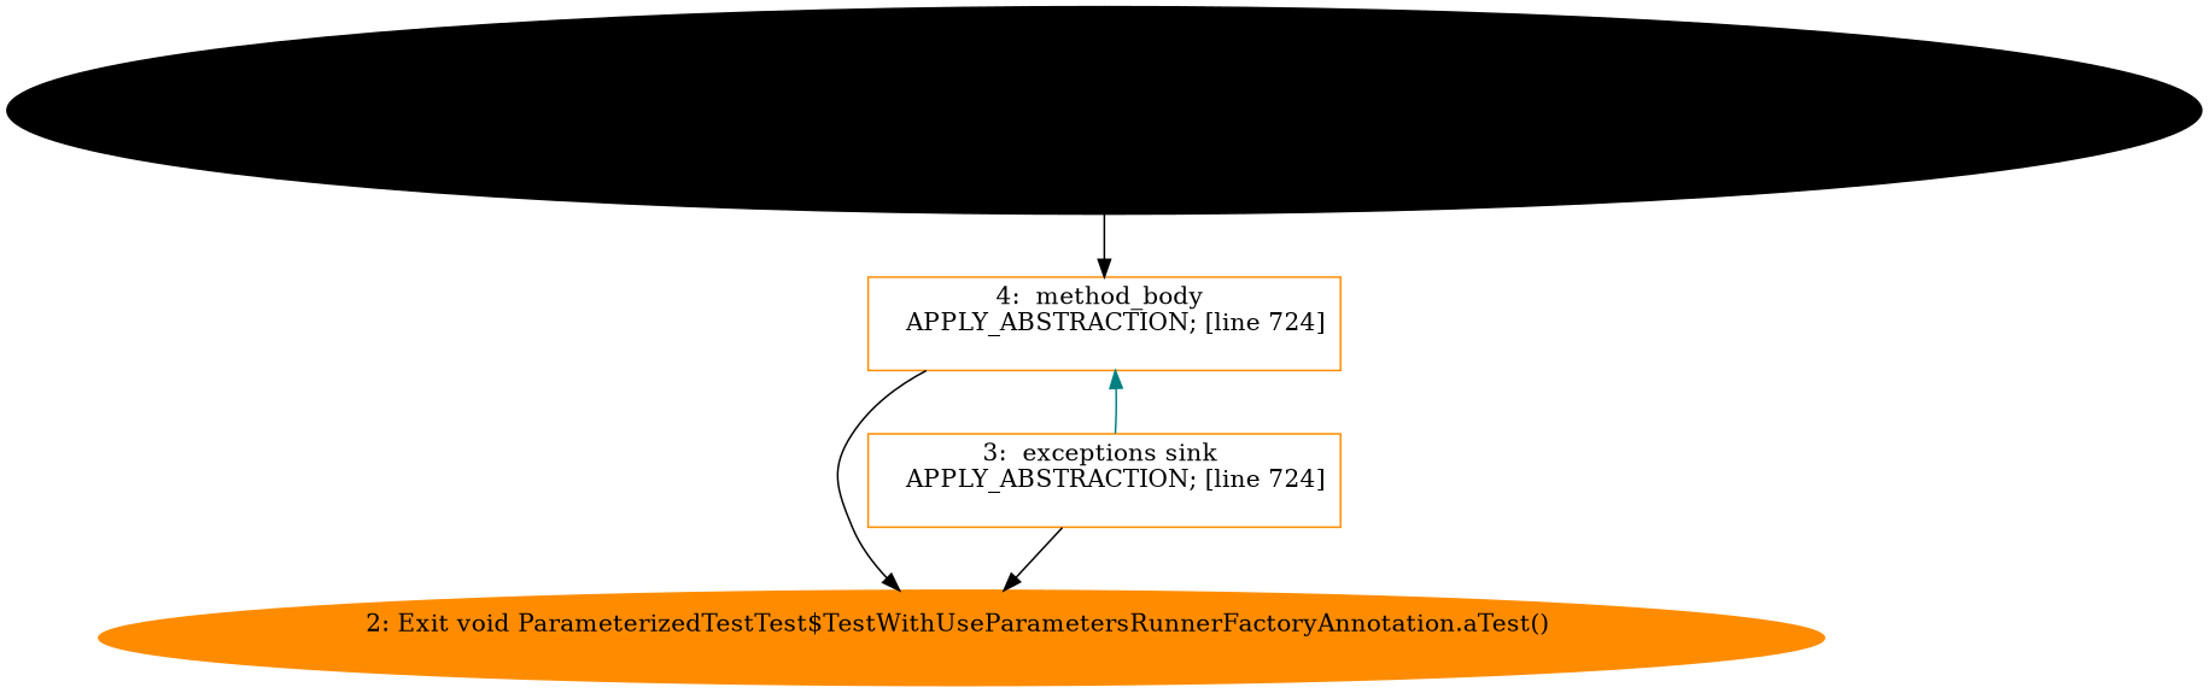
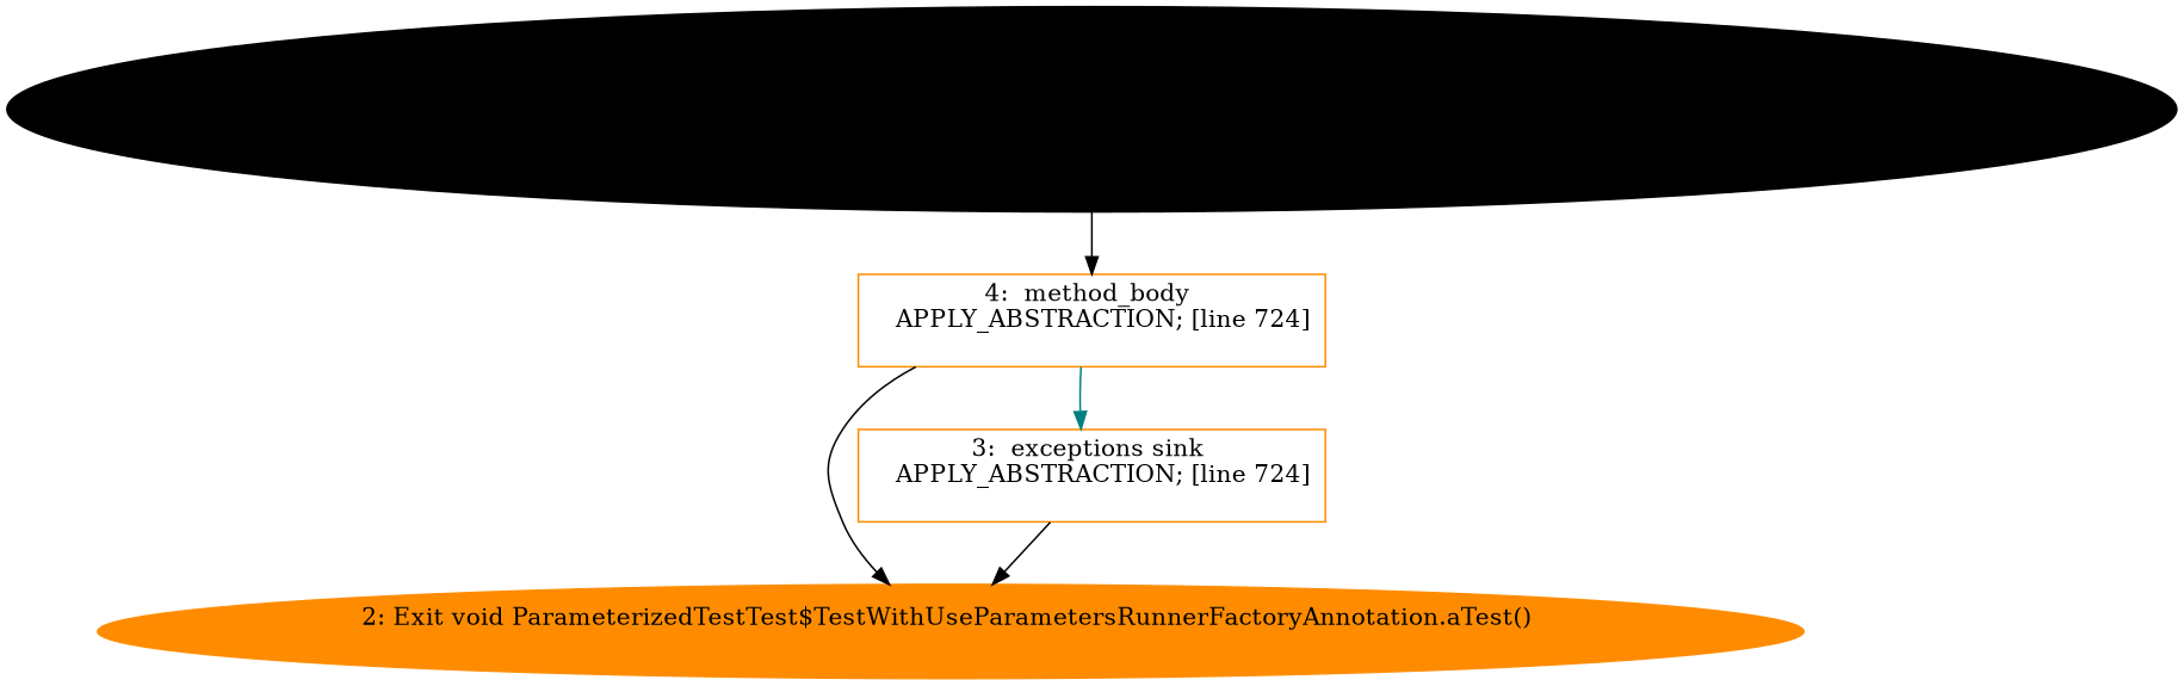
  digraph {
    node [color=darkorange]
    edge [color=black]
    n1 [color=black label="1: Start void ParameterizedTestTest$TestWithUseParametersRunnerFactoryAnnotation.aTest()\nFormals:  this:org.junit.tests.running.classes.ParameterizedTestTest$TestWithUseParametersRunnerFactoryAnnotation*\nLocals: \nAnnotation: <_org.junit.Test> void ParameterizedTestTest$TestWithUseParametersRunnerFactoryAnnotation.aTest()() \n  " style=filled]
    n2 [label="4:  method_body \n   APPLY_ABSTRACTION; [line 724]\n " shape=box]
    n3 [label="2: Exit void ParameterizedTestTest$TestWithUseParametersRunnerFactoryAnnotation.aTest() \n  " style=filled]
    n4 [label="3:  exceptions sink \n   APPLY_ABSTRACTION; [line 724]\n " shape=box]
    n1 -> n2
    n2 -> n3
-   n4 -> n2 [color=teal]
+   n2 -> n4 [color=teal]
    n4 -> n3
  }
